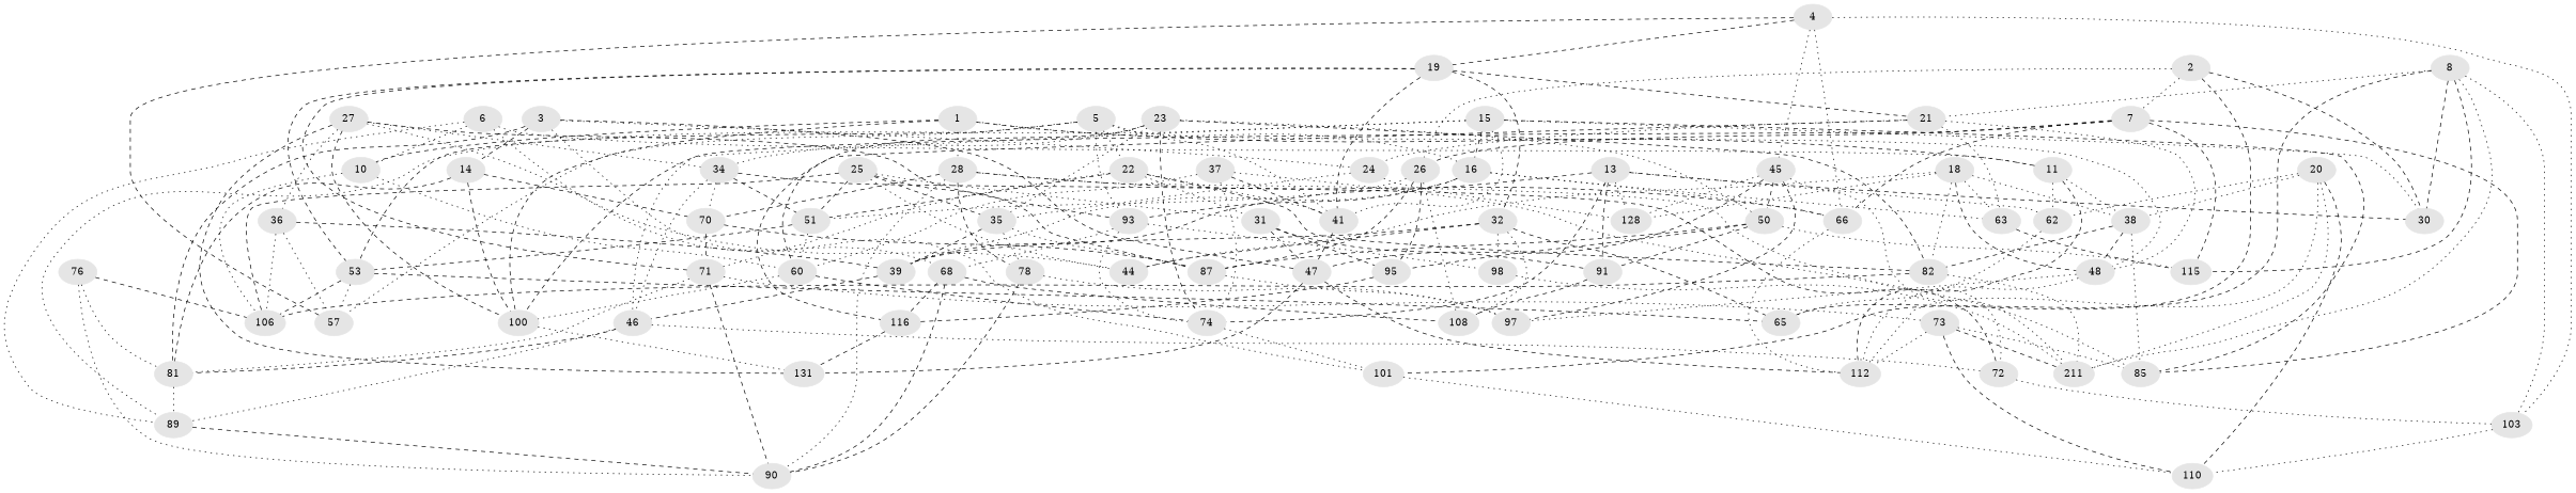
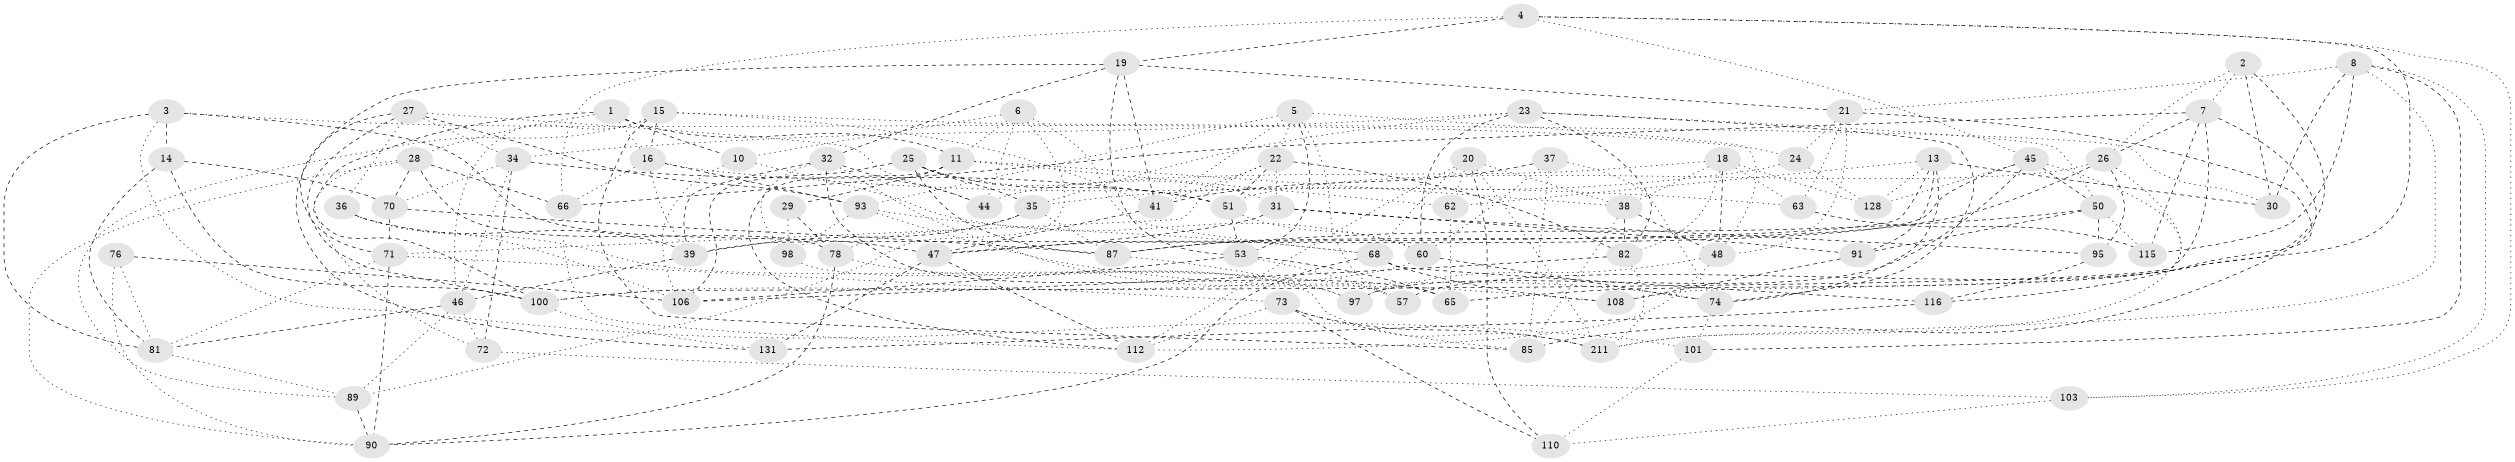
  graph {
    node [color=gray90 style=filled]
    edge [style=dotted]
    1 [super="+61"]
    10
    11 [super="+102"]
    16 [super="+69"]
    28 [super="+40"]
    100 [super="+118"]
    60 [super="+134"]
    106 [super="+124"]
+   29
    38 [super="+132"]
    62
    112 [super="+130"]
    66 [super="+113"]
    n14 [label=93 super="+105"]
    39 [super="+67"]
    63
    70 [super="+83"]
    72
    78 [super="+126"]
    90 [super="+92"]
    131
    7 [super="+122"]
    26 [super="+117"]
    85
    115
    2
    30
    65
    51 [super="+133"]
    87 [super="+125"]
    95
    108
    3 [super="+17"]
    14 [super="+59"]
    24
    47 [super="+55"]
    81 [super="+120"]
    101
    128
    35 [super="+49"]
    89 [super="+127"]
    110
    4 [super="+12"]
    19 [super="+94"]
    45 [super="+93"]
    57
    103
    41 [super="+86"]
    53 [super="+64"]
    21 [super="+58"]
    32 [super="+99"]
    71 [super="+107"]
    n53 [label=211 super="+123"]
    50 [super="+77"]
    97
    5 [super="+43"]
    22 [super="+88"]
    48 [super="+114"]
    82 [super="+96"]
    31 [super="+42"]
    68 [super="+129"]
    74 [super="+79"]
    98
    6
    116
    8 [super="+9"]
    13 [super="+54"]
    91
    46 [super="+52"]
    15 [super="+121"]
    18 [super="+109"]
    44
    73 [super="+119"]
    20 [super="+104"]
    23 [super="+75"]
    34 [super="+56"]
    25 [super="+80"]
    27 [super="+84"]
    36
    76
    37
    1 -- 10 [style=dashed]
    1 -- 11 [style=dashed]
    1 -- 16
    1 -- 28 [weight=2]
    1 -- 100 [style=dashed]
    10 -- 60
    10 -- 106
+   11 -- 29 [style=dashed]
    11 -- 38
    11 -- 62
    11 -- 112 [style=dashed]
    16 -- 66
    16 -- n14 [style=dashed]
    16 -- 39
    16 -- 63
    28 -- 66 [style=dashed]
    28 -- 70 [style=dashed]
    28 -- 72
    28 -- 78 [style=dashed]
    28 -- 90
    100 -- 131
    60 -- 100
    60 -- 74 [style=dashed]
+   29 -- 78 [style=dashed]
+   29 -- 98
    38 -- 85
    38 -- 48 [style=dashed]
    38 -- 82 [style=dashed]
    62 -- 65
    66 -- 112
    n14 -- 68
    n14 -- 74
    n14 -- 98
    39 -- 46 [style=dashed]
    63 -- 115 [style=dashed]
    70 -- 87 [style=dashed]
    70 -- 71 [style=dashed]
    72 -- 103
    78 -- 90 [style=dashed]
    78 -- 97 [weight=2]
    7 -- 100 [style=dashed]
    7 -- 66 [style=dashed]
    7 -- 26 [style=dashed]
    7 -- 85 [style=dashed]
    7 -- 115 [style=dashed]
    26 -- 51
    26 -- 87 [style=dashed]
    26 -- 95 [style=dashed]
    26 -- 108
    2 -- 7
    2 -- 26
    2 -- 30 [style=dashed]
    2 -- 65 [style=dashed]
    51 -- 60
    51 -- 53 [style=dashed]
    87 -- 97
    95 -- 116 [style=dashed]
    3 -- 14 [style=dashed weight=2]
    3 -- 24
    3 -- 47 [style=dashed]
    3 -- 81 [style=dashed]
    3 -- 101
    14 -- 100 [style=dashed]
    14 -- 70 [style=dashed weight=2]
    14 -- 81 [style=dashed]
    24 -- 128
    24 -- 35
    47 -- 112 [style=dashed]
    47 -- 131 [style=dashed]
    81 -- 89
    101 -- 110
    35 -- 39 [style=dashed]
    35 -- 78
    35 -- 87
    89 -- 90 [style=dashed]
    4 -- 66 [weight=2]
    4 -- 19 [style=dashed]
    4 -- 45
    4 -- 57 [style=dashed]
    4 -- 103
    19 -- 41 [style=dashed]
    19 -- 53 [style=dashed]
    19 -- 21 [style=dashed]
    19 -- 32 [style=dashed]
    19 -- 71 [style=dashed]
    45 -- 47 [style=dashed]
    45 -- 128
    45 -- n53
    45 -- 50 [style=dashed]
    45 -- 97 [style=dashed]
    103 -- 110
    41 -- 47 [style=dashed]
    53 -- 106 [style=dashed]
    53 -- 65 [style=dashed]
    53 -- 57
    21 -- 63
    21 -- 24
    21 -- 48
    21 -- 116 [style=dashed]
    32 -- 39 [style=dashed]
    32 -- 65 [style=dashed]
    32 -- 108
    32 -- 98
    32 -- 44 [style=dashed]
    71 -- 90 [style=dashed]
    71 -- 81
    71 -- 73
    50 -- 115
    50 -- 87 [style=dashed]
    50 -- 95 [style=dashed]
    50 -- 91 [style=dashed]
    5 -- n14
    5 -- 57
    5 -- 41
    5 -- 53 [style=dashed]
    5 -- 22
    5 -- 48
    22 -- 51 [style=dashed]
    22 -- 41
    22 -- 71
    22 -- 82 [style=dashed]
    22 -- 31
    48 -- 112
    48 -- 97
    82 -- 106 [style=dashed]
    82 -- n53
    31 -- 95 [style=dashed]
    31 -- 47 [style=dashed]
    31 -- 91 [style=dashed]
    68 -- 90 [style=dashed]
    68 -- 108 [style=dashed]
    68 -- 116 [style=dashed]
    74 -- 101
    98 -- n53
    6 -- 10
    6 -- 11
    6 -- 89
    6 -- 68
    116 -- 131 [style=dashed]
    8 -- 115 [style=dashed]
    8 -- 30 [style=dashed]
    8 -- 101 [style=dashed]
    8 -- 103
    8 -- 21
    8 -- n53
    13 -- 62
    13 -- 39 [style=dashed]
    13 -- 30 [style=dashed]
    13 -- 128
    13 -- 74 [style=dashed]
    13 -- 91 [style=dashed]
    91 -- 108 [style=dashed]
    46 -- 72
    46 -- 81 [style=dashed]
    46 -- 89
    15 -- 16 [style=dashed]
    15 -- 85 [style=dashed]
    15 -- 30
    15 -- 89
    15 -- 41
    15 -- 46
    18 -- 38
    18 -- 63
    18 -- 128
    18 -- 48 [style=dashed]
    18 -- 82
    18 -- 44
    73 -- 112
    73 -- 85
    73 -- 110 [style=dashed]
    73 -- n53 [style=dashed]
    20 -- 38
    20 -- 62
    20 -- 112
    20 -- 110 [style=dashed]
    20 -- n53
+   20 -- 68
    23 -- 60 [style=dashed]
    23 -- 35
    23 -- 50
    23 -- 82 [style=dashed]
    23 -- 74 [style=dashed]
    23 -- 34
    34 -- 70
    34 -- 72 [style=dashed]
    34 -- 51 [style=dashed]
    34 -- 46
    25 -- 106 [style=dashed]
    25 -- 51 [style=dashed]
    25 -- 87 [style=dashed]
    25 -- 35 [style=dashed]
    25 -- 31
-   25 -- 44
+   6 -- 44
    27 -- 100 [style=dashed]
    27 -- n14 [style=dashed]
    27 -- 131 [style=dashed]
    27 -- 44
    27 -- 34
    27 -- 36
    36 -- 106
    36 -- 39 [style=dashed]
    36 -- 57
    76 -- 106 [style=dashed]
    76 -- 90
    76 -- 81
    37 -- 60
    37 -- 85
    37 -- 41 [style=dashed]
    37 -- 74
  }
